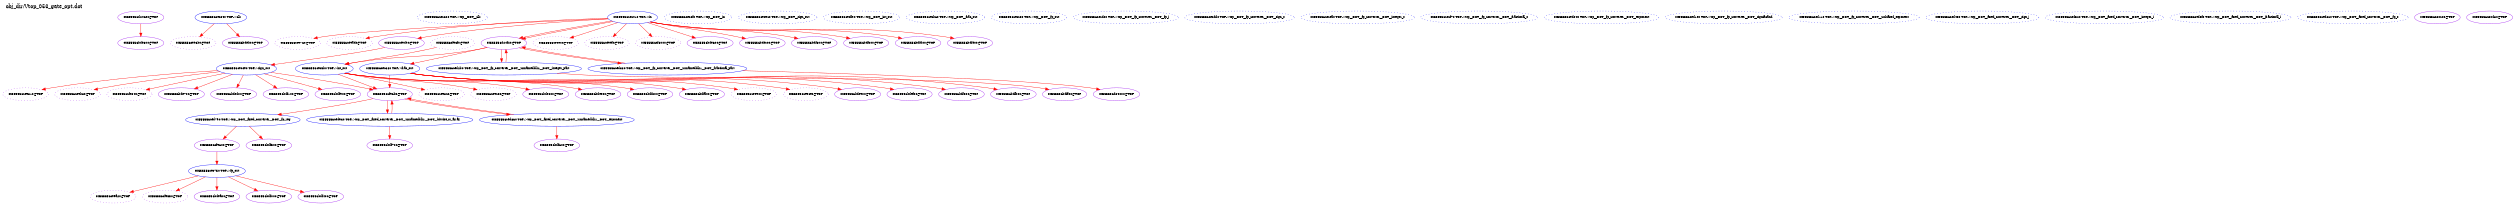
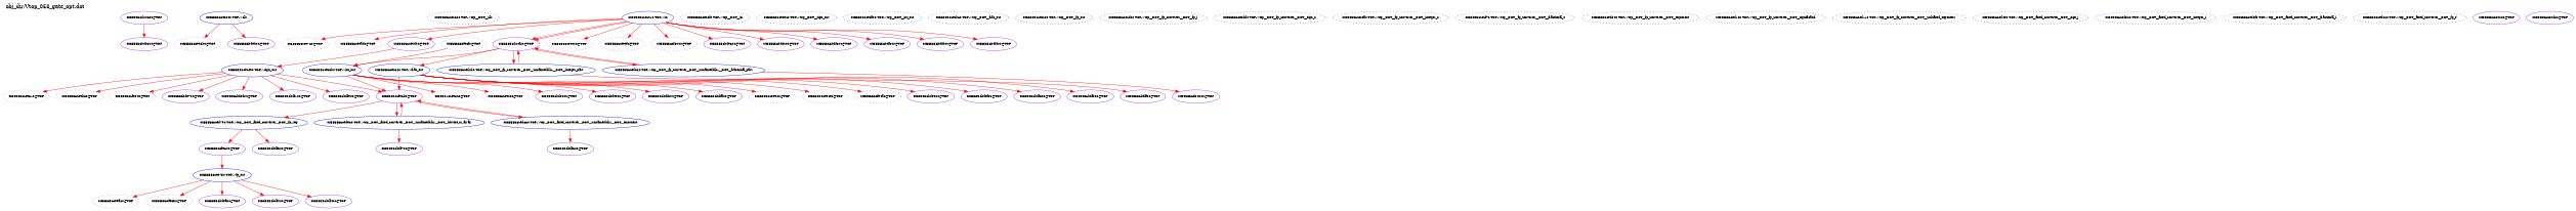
  digraph {
    label="obj_dir/Vtop_053_gate_opt.dot"
    labeljust=l
    labelloc=t
    rankdir=TB
    node [color=purple fontsize=8]
    edge [color=red fontsize=8 weight=1]
    n1 [label="0x555556d246e0@TOP"]
    n2 [label="0x555556bde300@TOP"]
    n3 [label="0x555556ce96b0@TOP" style=dotted]
    n4 [color=blue label="0x555556cec340 TOP->clk"]
    n5 [label="0x555556bdeb00@TOP"]
    n6 [color=blue label="0x555556cec820 TOP->top__DOT__clk" style=dotted]
    n7 [label="0x555556ce9760@TOP" style=dotted]
    n8 [color=blue label="0x555556cec410 TOP->in"]
    n9 [label="0x555556ce9ad0@TOP" style=dotted]
    n10 [label="0x555556ce9d90@TOP"]
    n11 [label="0x555556ce9e40@TOP" style=dotted]
    n12 [label="0x555556ce9ef0@TOP" style=dotted]
    n13 [label="0x555556cf8000@TOP" style=dotted]
    n14 [label="0x555556d24f20@TOP"]
    n15 [label="0x555556bde600@TOP"]
    n16 [label="0x555556bdec00@TOP"]
    n17 [label="0x555556bdf800@TOP"]
    n18 [label="0x555556bdfc00@TOP"]
    n19 [label="0x555556bdfd00@TOP"]
    n20 [label="0x555556bdfe00@TOP"]
    n21 [color=blue label="0x555556cec4e0 TOP->sign_out"]
    n22 [color=blue label="0x555556cec5b0 TOP->int_out"]
    n23 [color=blue label="0x555556cec680 TOP->frac_out"]
    n24 [color=blue label="0x555556ced2b0 TOP->top__DOT__fp_converter__DOT__unnamedblk1__DOT__integer_part"]
    n25 [color=blue label="0x555556ced380 TOP->top__DOT__fp_converter__DOT__unnamedblk1__DOT__fractional_part"]
    n26 [color=blue label="0x555556cec8f0 TOP->top__DOT__in" style=dotted]
    n27 [label="0x555556ce9810@TOP" style=dotted]
    n28 [label="0x555556ce9b80@TOP" style=dotted]
    n29 [label="0x555556cf9340@TOP" style=dotted]
    n30 [label="0x555556cf96b0@TOP"]
    n31 [label="0x555556bde700@TOP"]
    n32 [label="0x555556bded00@TOP"]
    n33 [label="0x555556bdf100@TOP"]
    n34 [label="0x555556bdf900@TOP"]
    n35 [color=blue label="0x555556ced790 TOP->top__DOT__fixed_converter__DOT__fp_reg"]
    n36 [color=blue label="0x555556ced930 TOP->top__DOT__fixed_converter__DOT__unnamedblk1__DOT__bitwise_or_array"]
    n37 [color=blue label="0x555556ced860 TOP->top__DOT__fixed_converter__DOT__unnamedblk1__DOT__exponent"]
    n38 [color=blue label="0x555556cec9c0 TOP->top__DOT__sign_out" style=dotted]
-   n39 [label="0x555556ce98c0@TOP" style=dotted]
+   n39 [label="0x555516ce98c0@TOP" style=dotted]
    n40 [label="0x555556ce9c30@TOP" style=dotted]
    n41 [label="0x555556bde800@TOP"]
    n42 [label="0x555556bdee00@TOP"]
    n43 [label="0x555556bdf200@TOP"]
    n44 [label="0x555556bdfa00@TOP"]
    n45 [label="0x555556cf93f0@TOP" style=dotted]
    n46 [color=blue label="0x555556ceca90 TOP->top__DOT__int_out" style=dotted]
    n47 [label="0x555556ce9900@TOP" style=dotted]
    n48 [label="0x555556ce9ce0@TOP" style=dotted]
+   n49 [label="0x555556cf94a0@TOP" style=dotted]
    n50 [label="0x555556bde900@TOP"]
    n51 [label="0x555556bdef00@TOP"]
    n52 [label="0x555556bdf300@TOP"]
    n53 [label="0x555556bdfb00@TOP"]
    n54 [color=blue label="0x555556cecb60 TOP->top__DOT__frac_out" style=dotted]
    n55 [label="0x555556ce9a20@TOP" style=dotted]
    n56 [color=blue label="0x555556cec750 TOP->fp_out"]
    n57 [label="0x555556cf9550@TOP" style=dotted]
    n58 [label="0x555556bdea00@TOP"]
    n59 [label="0x555556bdf000@TOP"]
    n60 [label="0x555556bdf400@TOP"]
    n61 [color=blue label="0x555556cecc30 TOP->top__DOT__fp_out" style=dotted]
    n62 [color=blue label="0x555556cecd00 TOP->top__DOT__fp_converter__DOT__fp_i" style=dotted]
    n63 [color=blue label="0x555556cecdd0 TOP->top__DOT__fp_converter__DOT__sign_o" style=dotted]
    n64 [color=blue label="0x555556cecea0 TOP->top__DOT__fp_converter__DOT__integer_o" style=dotted]
    n65 [color=blue label="0x555556cecf70 TOP->top__DOT__fp_converter__DOT__fractional_o" style=dotted]
    n66 [color=blue label="0x555556ced040 TOP->top__DOT__fp_converter__DOT__exponent" style=dotted]
    n67 [color=blue label="0x555556ced1e0 TOP->top__DOT__fp_converter__DOT__significand" style=dotted]
    n68 [color=blue label="0x555556ced110 TOP->top__DOT__fp_converter__DOT__unbiased_exponent" style=dotted]
    n69 [label="0x555556bdff00@TOP"]
    n70 [label="0x555556d34000@TOP"]
    n71 [color=blue label="0x555556ced450 TOP->top__DOT__fixed_converter__DOT__sign_i" style=dotted]
    n72 [color=blue label="0x555556ced520 TOP->top__DOT__fixed_converter__DOT__integer_i" style=dotted]
    n73 [color=blue label="0x555556ced5f0 TOP->top__DOT__fixed_converter__DOT__fractional_i" style=dotted]
    n74 [color=blue label="0x555556ced6c0 TOP->top__DOT__fixed_converter__DOT__fp_o" style=dotted]
    n75 [label="0x555556cf9600@TOP"]
    n76 [label="0x555556bdf500@TOP"]
    n77 [label="0x555556bdf700@TOP"]
    n78 [label="0x555556bdf600@TOP"]
    n79 [label="0x555556c30c00@TOP"]
    n80 [label="0x555556c30d80@TOP"]
    n1 -> n2
    n4 -> n3
    n4 -> n5
    n8 -> n7
    n8 -> n9
    n8 -> n10
    n8 -> n11
    n8 -> n12
    n8 -> n13
    n8 -> n14
    n8 -> n14
    n8 -> n15
    n8 -> n16
    n8 -> n17
    n8 -> n18
    n8 -> n19
    n8 -> n20
    n10 -> n21
    n14 -> n22
    n14 -> n23
    n14 -> n24 [weight=6]
    n14 -> n25 [weight=6]
    n21 -> n27
    n21 -> n28
    n21 -> n29
    n21 -> n30 [weight=2]
    n21 -> n31
    n21 -> n32
    n21 -> n33
    n21 -> n34
    n22 -> n30
    n22 -> n39
    n22 -> n40
    n22 -> n41
    n22 -> n42
    n22 -> n43
    n22 -> n44
    n23 -> n30 [weight=20]
    n23 -> n47
    n23 -> n48
+   n23 -> n49
    n23 -> n50
    n23 -> n51
    n23 -> n52
    n23 -> n53
    n24 -> n14 [weight=6]
    n24 -> n69
    n25 -> n14 [weight=6]
    n25 -> n70
    n30 -> n35
    n30 -> n36 [weight=19]
    n30 -> n37
    n35 -> n75
    n35 -> n76
    n36 -> n30 [weight=51]
    n36 -> n77
    n37 -> n30 [weight=2]
    n37 -> n78
    n45 -> n22
    n56 -> n55
    n56 -> n57
    n56 -> n58
    n56 -> n59
    n56 -> n60
    n75 -> n56
  }
